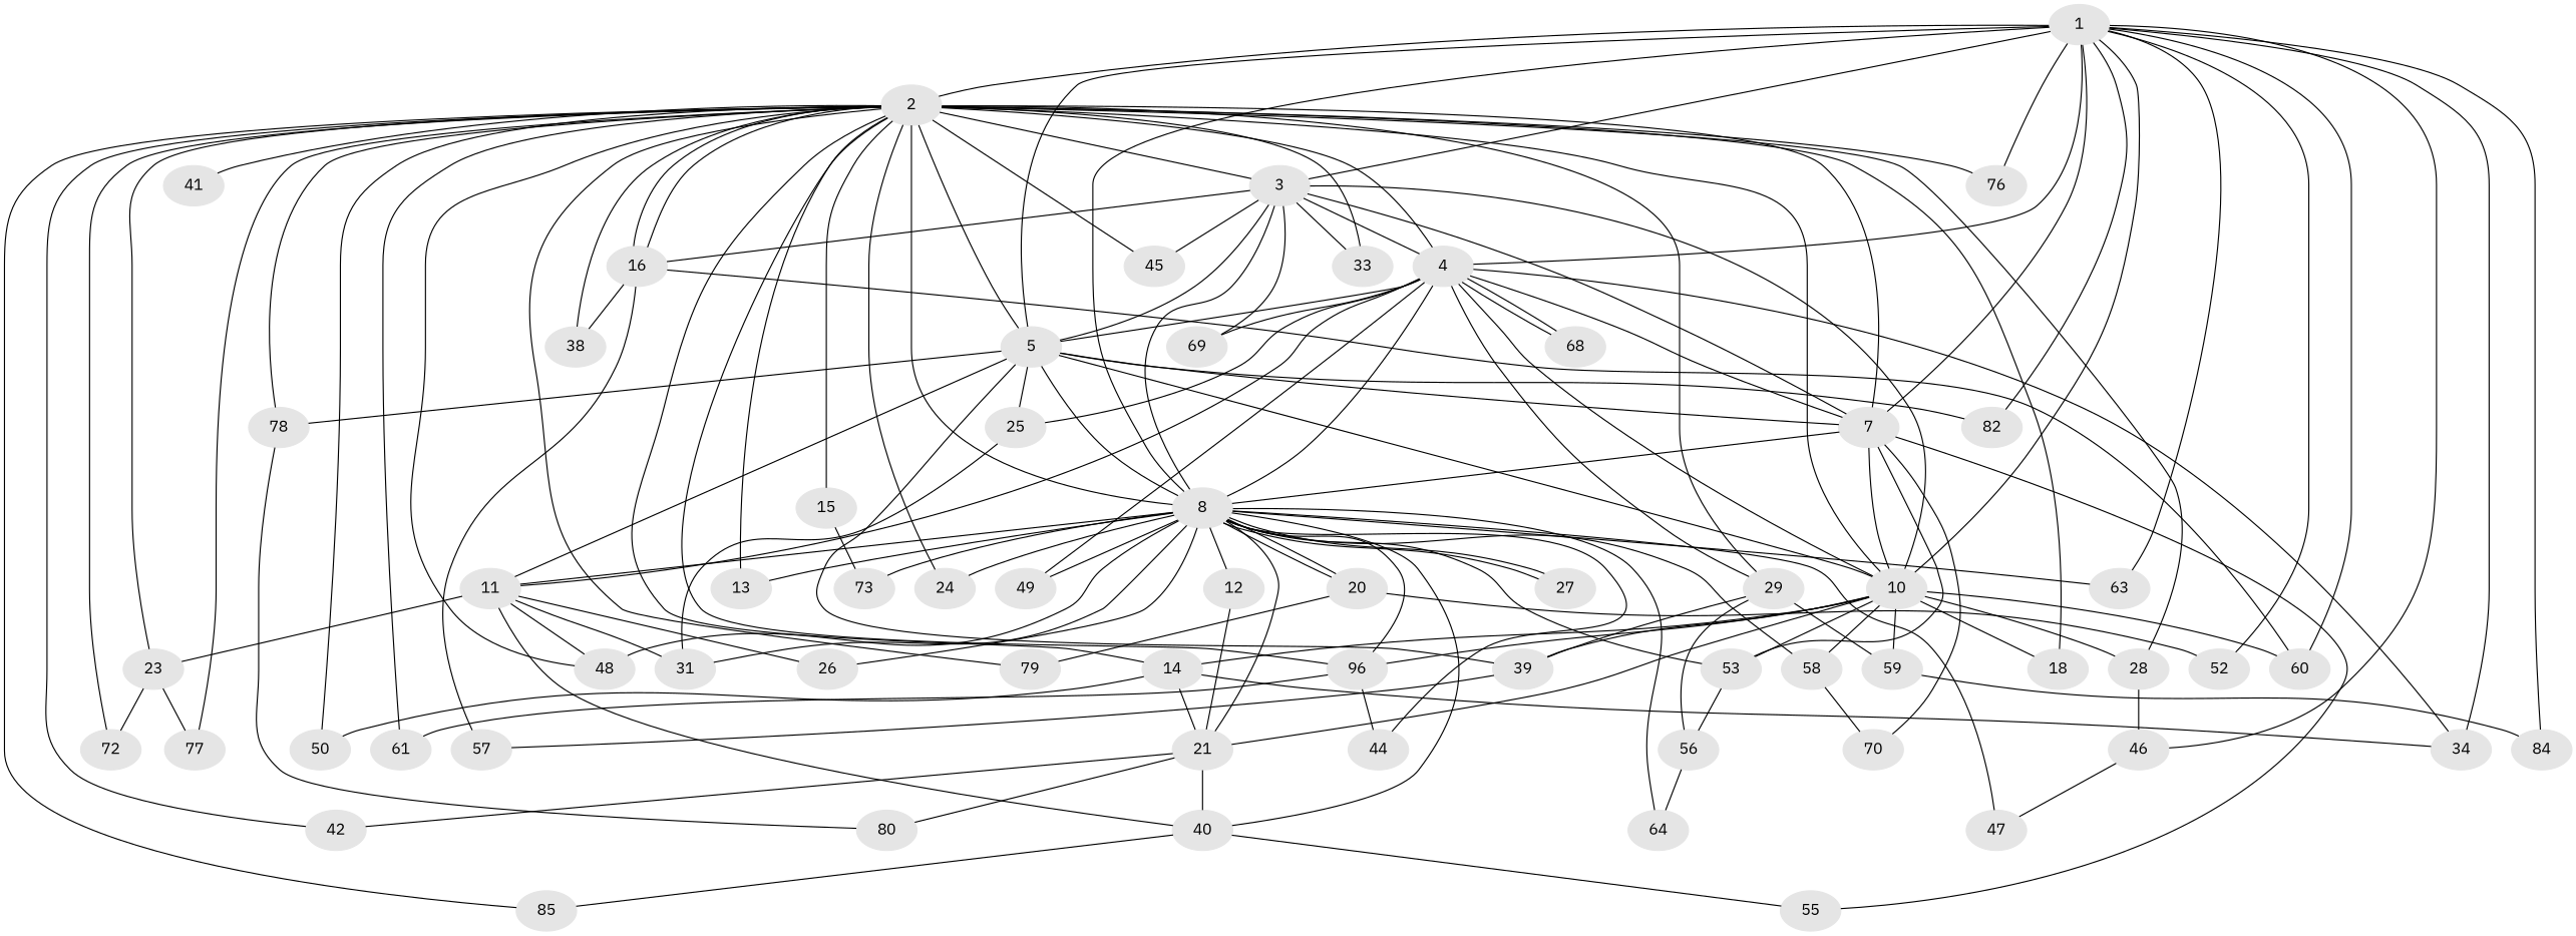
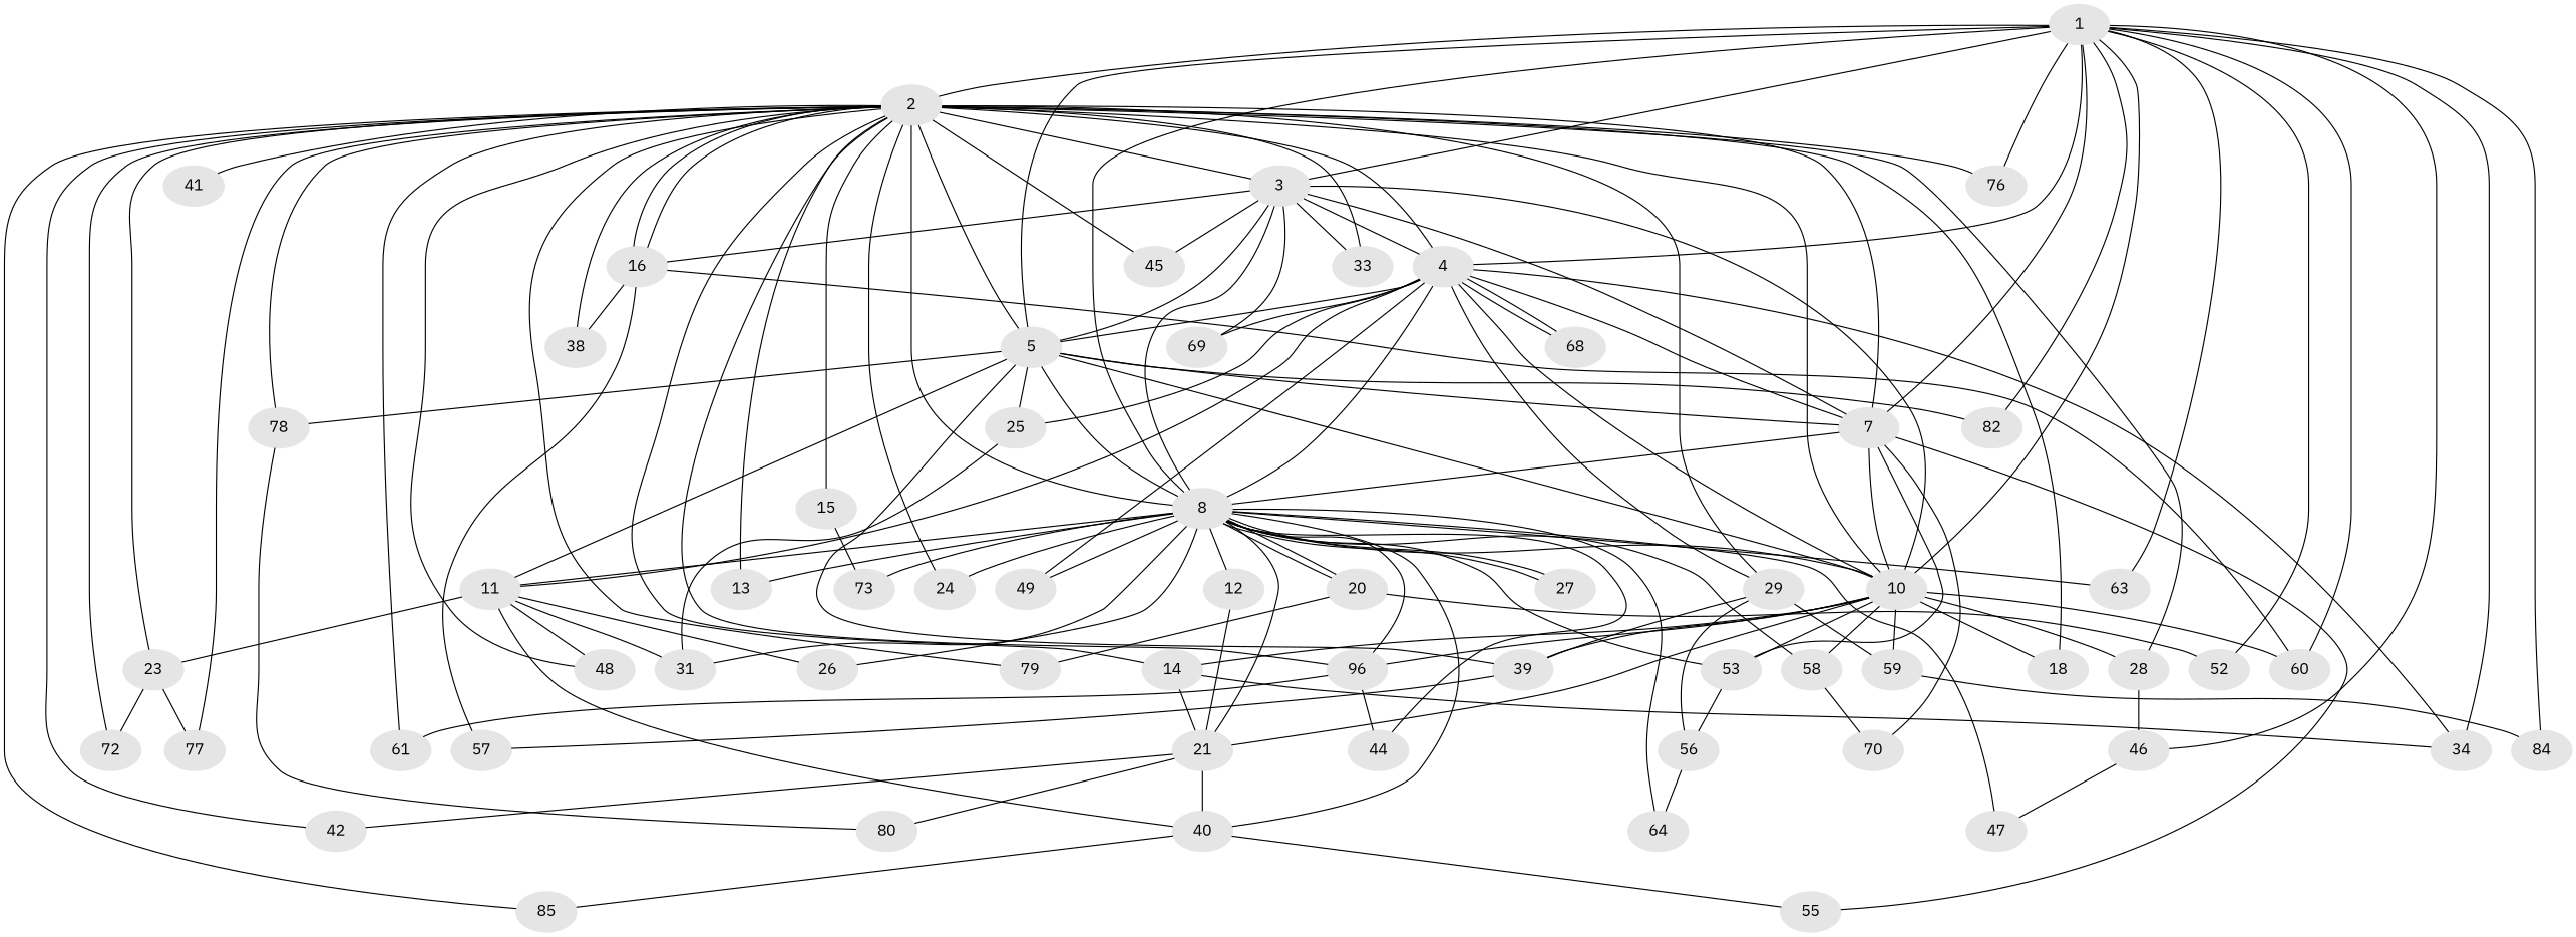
  graph {
    fontname="IBM Plex Sans"
    node [color=gray90 fontname="IBM Plex Sans" style=filled]
    edge [fontname="IBM Plex Sans"]
    1 [super="+17"]
    2 [super="+6"]
    3 [super="+32"]
    4 [super="+66"]
    5 [super="+43"]
    7 [super="+83"]
    8 [super="+9"]
    10 [super="+81"]
    34 [super="+74"]
    46
    52
    60 [super="+65"]
    63
    76
    82
    84
    13
    14 [super="+71"]
    15
    16 [super="+22"]
    18
    23
    24
    28
    29 [super="+62"]
    33
    n27 [label=96 super="+37"]
    38
    41
    42
    45
    48
-   50
    61
    72
    77
    78 [super="+86"]
    79
    85
    69
    11 [super="+35"]
    25
    49
    68
    39
    53 [super="+75"]
    55
    70
    12
    20
    21 [super="+30"]
    26
    27
    40 [super="+51"]
    44
    47 [super="+54"]
    58
    64
    73
    31
    59
    57
    56
    80
    1 -- 2 [weight=2]
    1 -- 3
    1 -- 4
    1 -- 5
    1 -- 7
    1 -- 8 [weight=3]
    1 -- 10
    1 -- 34
    1 -- 46
    1 -- 52
    1 -- 60
    1 -- 63
    1 -- 76
    1 -- 82
    1 -- 84
    2 -- 3 [weight=2]
    2 -- 4 [weight=2]
    2 -- 5 [weight=2]
    2 -- 7 [weight=3]
    2 -- 8 [weight=4]
    2 -- 10 [weight=2]
    2 -- 76
    2 -- 13
    2 -- 14
    2 -- 15
    2 -- 16
    2 -- 16
    2 -- 18
    2 -- 23
    2 -- 24
    2 -- 28
    2 -- 29
    2 -- 33
    2 -- n27
    2 -- 38
    2 -- 41 [weight=2]
    2 -- 42
    2 -- 45
    2 -- 48
-   2 -- 50
    2 -- 61
    2 -- 72
    2 -- 77
    2 -- 78 [weight=2]
    2 -- 79
    2 -- 85
    3 -- 4
    3 -- 5
    3 -- 7
    3 -- 8 [weight=2]
    3 -- 10 [weight=2]
    3 -- 16
    3 -- 33
    3 -- 45
    3 -- 69
    4 -- 5
    4 -- 7
    4 -- 8 [weight=3]
    4 -- 10
    4 -- 34
    4 -- 29
    4 -- 69
    4 -- 11
    4 -- 25
    4 -- 49
    4 -- 68
    4 -- 68
    5 -- 7
    5 -- 8 [weight=2]
    5 -- 10 [weight=3]
    5 -- 82
    5 -- 78
    5 -- 11
    5 -- 25
    5 -- 39
    7 -- 8 [weight=2]
    7 -- 10
    7 -- 53
    7 -- 55
    7 -- 70
-   8 -- 48 [weight=2]
+   8 -- 10 [weight=2]
    8 -- 63
    8 -- 13
    8 -- 24
    8 -- n27
    8 -- 11
    8 -- 49
    8 -- 53
    8 -- 12
    8 -- 20
    8 -- 20
    8 -- 21
    8 -- 26
    8 -- 27
    8 -- 27
    8 -- 40
    8 -- 44
    8 -- 47 [weight=2]
    8 -- 58
    8 -- 64
    8 -- 73
    8 -- 31
    10 -- 60
    10 -- 14
    10 -- 18
    10 -- 28
    10 -- n27
    10 -- 39
    10 -- 53
    10 -- 21
    10 -- 58
    10 -- 59
    46 -- 47
    14 -- 34
-   14 -- 50
    14 -- 21
    15 -- 73
    16 -- 60
    16 -- 38
    16 -- 57
    23 -- 72
    23 -- 77
    28 -- 46
    29 -- 39
    29 -- 59
    29 -- 56
    n27 -- 61
    n27 -- 44
    78 -- 80
    11 -- 23
    11 -- 48
    11 -- 26
    11 -- 40
    11 -- 31
    25 -- 31
    39 -- 57
    53 -- 56
    12 -- 21
    20 -- 52
    20 -- 79
    21 -- 42
    21 -- 40
    21 -- 80
    40 -- 85
    40 -- 55
    58 -- 70
    59 -- 84
    56 -- 64
  }
